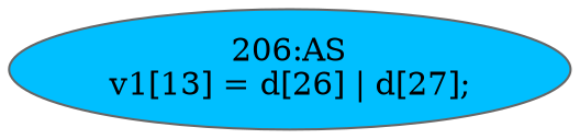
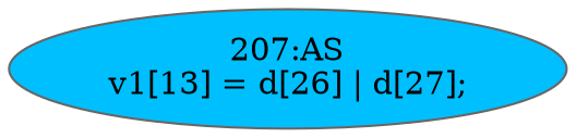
  strict digraph {
-   n1 [ast="<pyverilog.vparser.ast.Assign object at 0x7f4056d88810>" def_var="['v1']" fillcolor=deepskyblue label="206:AS\nv1[13] = d[26] | d[27];" statements="[]" style=filled typ=Assign use_var="['d', 'd']" color=gray40 shape=ellipse]
+   n1 [ast="<pyverilog.vparser.ast.Assign object at 0x7f4056d88810>" def_var="['v1']" fillcolor=deepskyblue label="207:AS\nv1[13] = d[26] | d[27];" statements="[]" style=filled typ=Assign use_var="['d', 'd']" color=gray40 shape=ellipse]
  }
